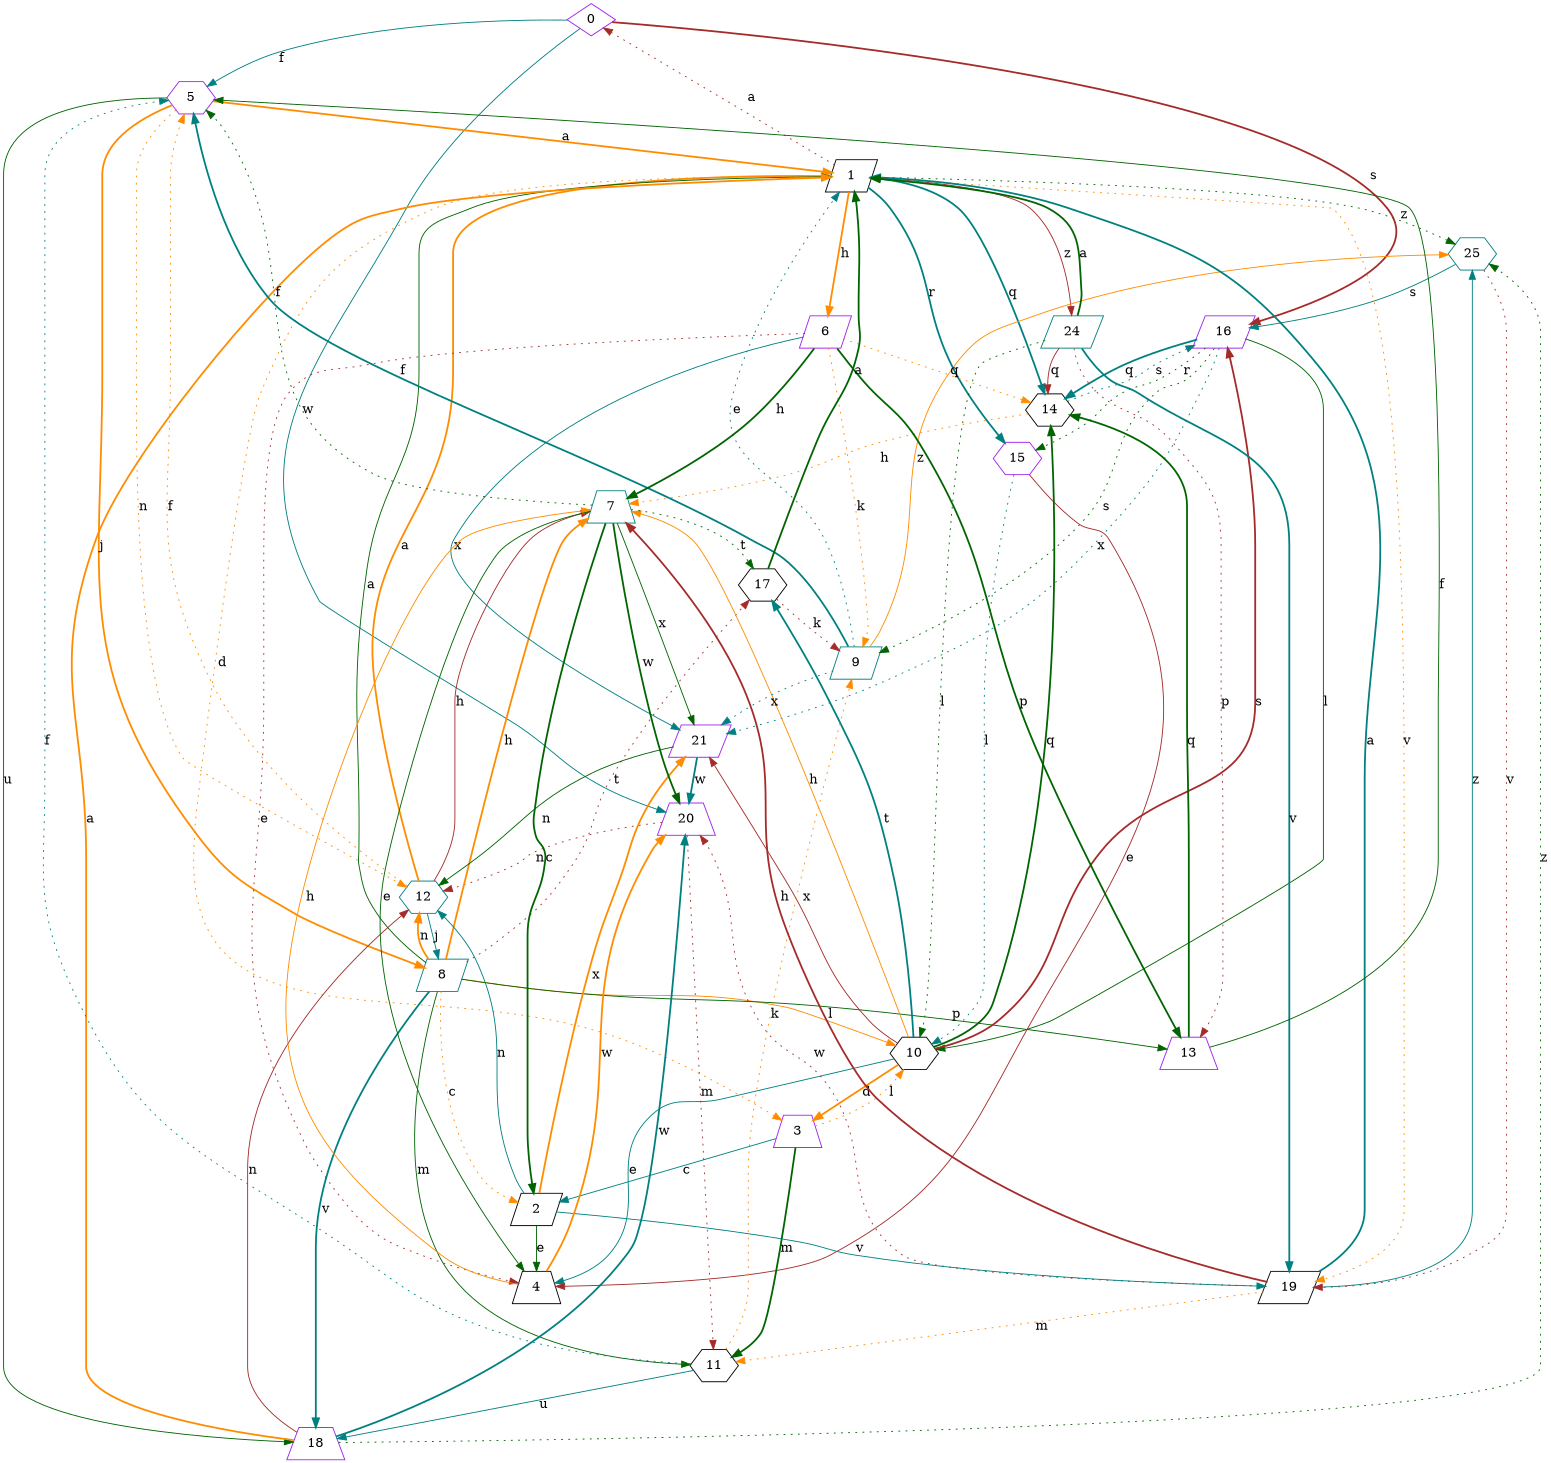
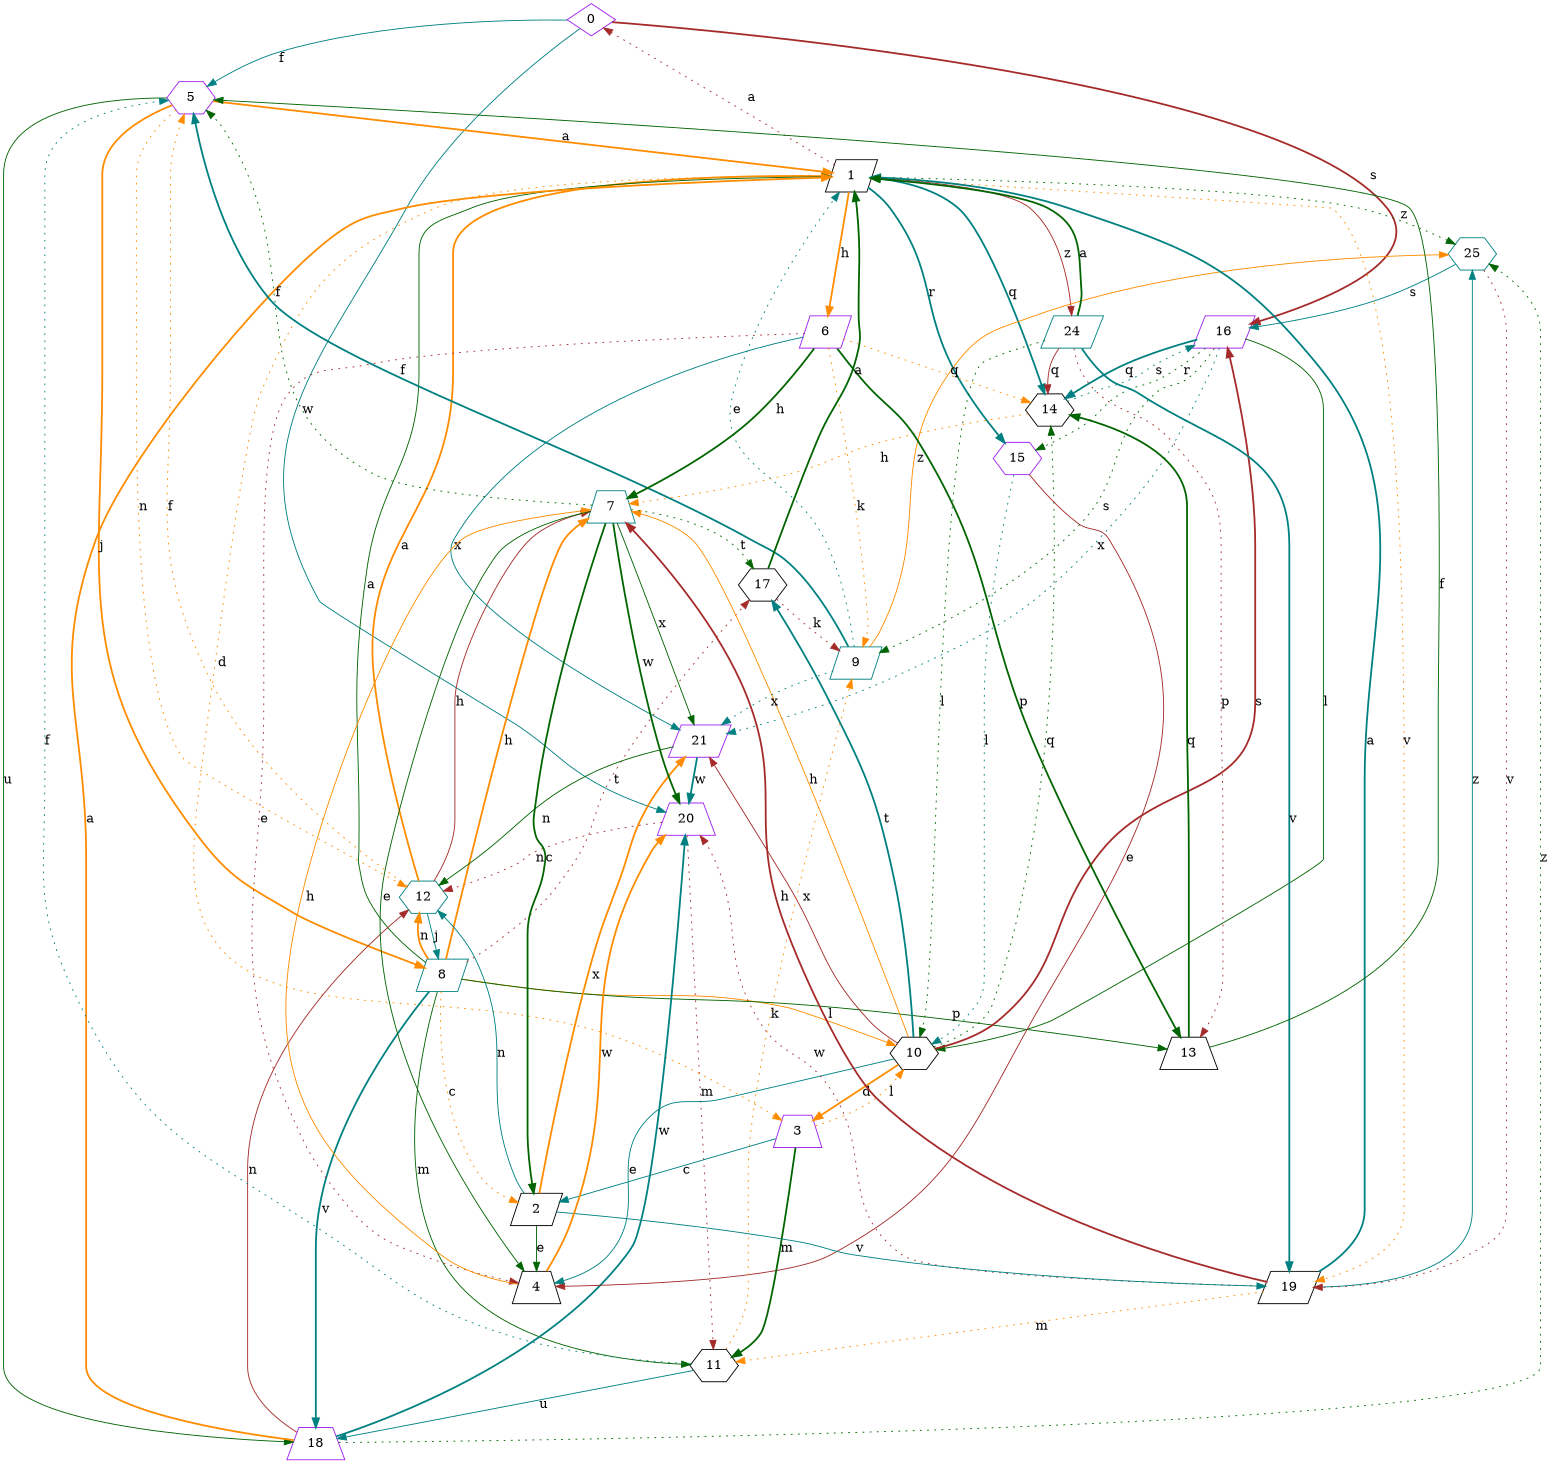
  strict digraph {
    node [color=purple shape=parallelogram]
    edge [color=teal style=dotted]
    0 [shape=diamond]
    5 [shape=hexagon]
    16
    20 [shape=trapezium]
    1 [color=black]
    12 [color=teal shape=hexagon]
    8 [color=teal]
    18 [shape=trapezium]
    14 [color=black shape=hexagon]
    15 [shape=hexagon]
    21
    10 [color=black shape=hexagon]
    9 [color=teal]
    11 [color=black shape=hexagon]
    3 [shape=trapezium]
    6
    19 [color=black]
    24 [color=teal]
    25 [color=teal shape=hexagon]
    2 [color=black]
    4 [color=black shape=trapezium]
    7 [color=teal shape=trapezium]
-   13 [shape=trapezium]
+   13 [color=black shape=trapezium]
    17 [color=black shape=hexagon]
    0 -> 5 [label=f style=solid]
    0 -> 16 [color=brown label=s style=bold]
    0 -> 20 [label=w style=solid]
    5 -> 1 [color=darkorange label=a style=bold]
    5 -> 12 [color=darkorange label=n]
    5 -> 8 [color=darkorange label=j style=bold]
    5 -> 18 [color=darkgreen label=u style=solid]
    16 -> 14 [label=q style=bold]
    16 -> 15 [color=darkgreen label=r]
    16 -> 21 [label=x]
    16 -> 10 [color=darkgreen label=l style=solid]
    16 -> 9 [color=darkgreen label=s]
    20 -> 12 [color=brown label=n]
    20 -> 11 [color=brown label=m]
    1 -> 0 [color=brown label=a]
    1 -> 14 [label=q style=bold]
    1 -> 15 [label=r style=bold]
    1 -> 3 [color=darkorange label=d]
    1 -> 6 [color=darkorange label=h style=bold]
    1 -> 19 [color=darkorange label=v]
    1 -> 24 [color=brown label=z style=solid]
    1 -> 25 [color=darkgreen label=z]
    12 -> 5 [color=darkorange label=f]
    12 -> 1 [color=darkorange label=a style=bold]
    12 -> 8 [label=j style=solid]
    12 -> 7 [color=brown label=h style=solid]
    8 -> 1 [color=darkgreen label=a style=solid]
    8 -> 12 [color=darkorange label=n style=bold]
    8 -> 18 [label=v style=bold]
    8 -> 10 [color=darkorange label=l style=solid]
    8 -> 11 [color=darkgreen label=m style=solid]
    8 -> 2 [color=darkorange label=c]
    8 -> 7 [color=darkorange label=h style=bold]
    8 -> 13 [color=darkgreen label=p style=solid]
    8 -> 17 [color=brown label=t]
    18 -> 20 [label=w style=bold]
    18 -> 1 [color=darkorange label=a style=bold]
    18 -> 12 [color=brown label=n style=solid]
    18 -> 25 [color=darkgreen label=z]
    14 -> 16 [label=s]
    14 -> 7 [color=darkorange label=h]
    15 -> 10 [label=l]
    15 -> 4 [color=brown label=e style=solid]
    21 -> 20 [label=w style=bold]
    21 -> 12 [color=darkgreen label=n style=solid]
    10 -> 16 [color=brown label=s style=bold]
-   10 -> 14 [color=darkgreen label=q style=bold]
+   10 -> 14 [color=darkgreen label=q]
    10 -> 21 [color=brown label=x style=solid]
    10 -> 3 [color=darkorange label=d style=bold]
    10 -> 4 [label=e style=solid]
    10 -> 7 [color=darkorange label=h style=solid]
    10 -> 17 [label=t style=bold]
    9 -> 5 [label=f style=bold]
    9 -> 1 [label=e]
    9 -> 21 [label=x]
    9 -> 25 [color=darkorange label=z style=solid]
    11 -> 5 [label=f]
    11 -> 18 [label=u style=solid]
    11 -> 9 [color=darkorange label=k]
    3 -> 10 [color=darkorange label=l]
    3 -> 11 [color=darkgreen label=m style=bold]
    3 -> 2 [label=c style=solid]
    6 -> 14 [color=darkorange label=q]
    6 -> 21 [label=x style=solid]
    6 -> 9 [color=darkorange label=k]
    6 -> 4 [color=brown label=e]
    6 -> 7 [color=darkgreen label=h style=bold]
    6 -> 13 [color=darkgreen label=p style=bold]
    19 -> 20 [color=brown label=w]
    19 -> 1 [label=a style=bold]
    19 -> 11 [color=darkorange label=m]
    19 -> 25 [label=z style=solid]
    19 -> 7 [color=brown label=h style=bold]
    24 -> 1 [color=darkgreen label=a style=bold]
    24 -> 14 [color=brown label=q style=solid]
    24 -> 10 [color=darkgreen label=l]
    24 -> 19 [label=v style=bold]
    24 -> 13 [color=brown label=p]
    25 -> 16 [label=s style=solid]
    25 -> 19 [color=brown label=v]
    2 -> 12 [label=n style=solid]
    2 -> 21 [color=darkorange label=x style=bold]
    2 -> 19 [label=v style=solid]
    2 -> 4 [color=darkgreen label=e style=solid]
    4 -> 20 [color=darkorange label=w style=bold]
    4 -> 7 [color=darkorange label=h style=solid]
    7 -> 5 [color=darkgreen label=f]
    7 -> 20 [color=darkgreen label=w style=bold]
    7 -> 21 [color=darkgreen label=x style=solid]
    7 -> 2 [color=darkgreen label=c style=bold]
    7 -> 4 [color=darkgreen label=e style=solid]
    7 -> 17 [color=darkgreen label=t]
    13 -> 5 [color=darkgreen label=f style=solid]
    13 -> 14 [color=darkgreen label=q style=bold]
    17 -> 1 [color=darkgreen label=a style=bold]
    17 -> 9 [color=brown label=k]
  }
